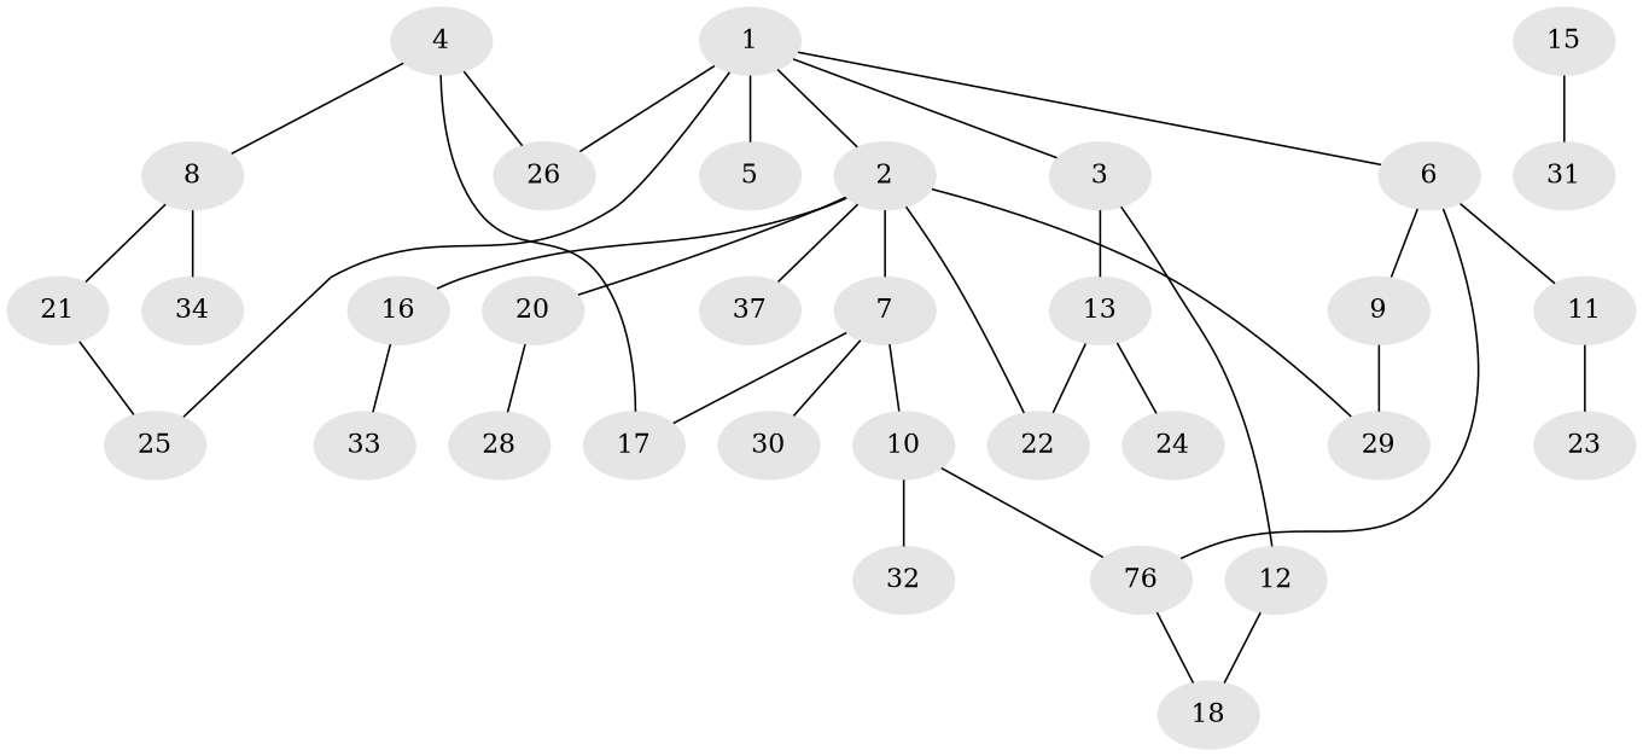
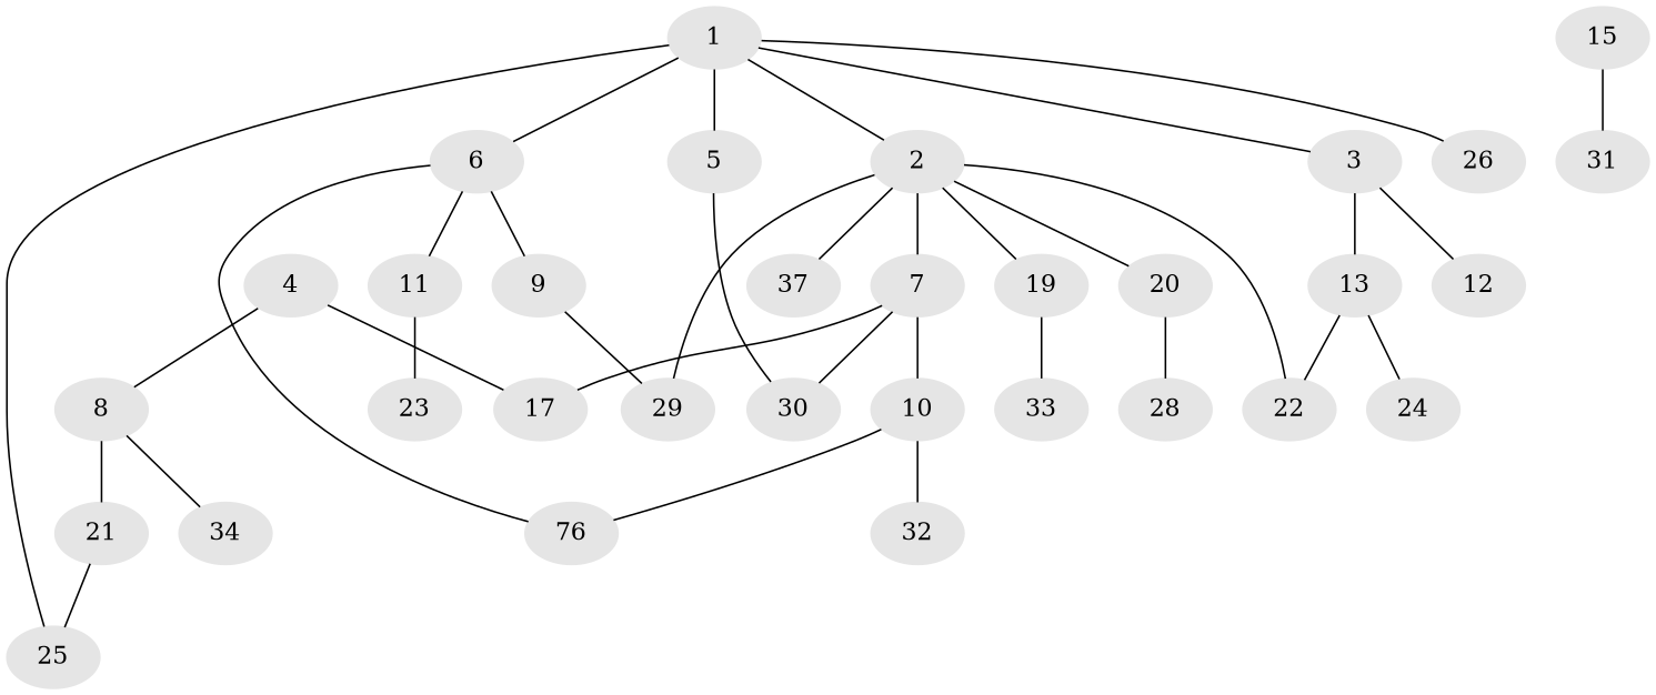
  graph {
    node [color=gray90 style=filled]
    edge [weight=1.0]
    1
    2
    3
    5
    6
    25
    26
    7
-   19 [label=16]
+   19
    20
    22
    n12 [label=37]
    29
    12
    13
    4
    8
    17
    30
    9
    11
    n22 [label=76]
    10
    33
    28
-   18
    24
    21
    34
    23
    32
    15
    31
    1 -- 2
    1 -- 3
    1 -- 5 [weight=2.0]
    1 -- 6
    1 -- 25
    1 -- 26
    2 -- 7
    2 -- 19
    2 -- 20
    2 -- 22
    2 -- n12
    2 -- 29
    3 -- 12
    3 -- 13 [weight=2.0]
+   5 -- 30
    6 -- 9
    6 -- 11
    6 -- n22
    7 -- 17
    7 -- 30
    7 -- 10
    19 -- 33
    20 -- 28
-   12 -- 18
    13 -- 22
    13 -- 24
-   4 -- 26
    4 -- 8
    4 -- 17
    8 -- 21
    8 -- 34
    9 -- 29
    11 -- 23
-   n22 -- 18
    10 -- n22
    10 -- 32 [weight=2.0]
    21 -- 25
    15 -- 31
  }
